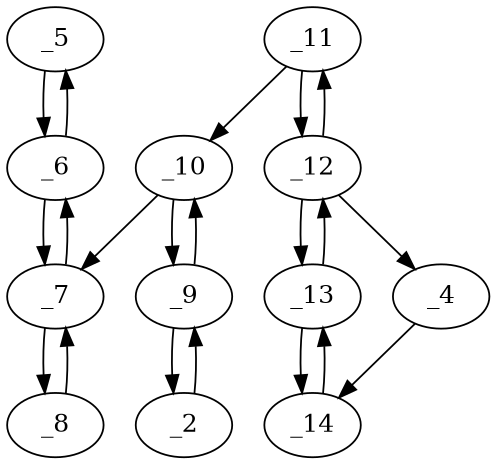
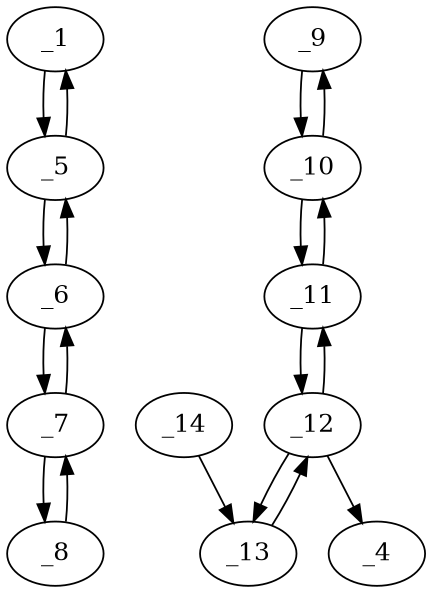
  digraph {
    edge [angle=2.782822 orient=0.640184]
+   _1 [x=143.000000 y=96.000000]
    _5 [x=158.000000 y=104.000000]
    _6 [x=175.000000 y=110.000000]
    _7 [x=187.000000 y=120.000000]
-   _2 [x=122.000000 y=105.000000]
    _9 [x=110.000000 y=115.000000]
    _10 [x=94.000000 y=121.000000]
    _11 [x=78.000000 y=127.000000]
    _8 [x=198.000000 y=132.000000]
    _4 [x=39.000000 y=169.000000]
    _14 [x=47.000000 y=155.000000]
    _13 [x=61.000000 y=147.000000]
    _12 [x=64.000000 y=134.000000]
+   _1 -> _5 [angle=0.489957 orient=0.470588]
+   _5 -> _1 [angle=-2.651635 orient=-0.470588]
    _5 -> _6 [angle=0.339293 orient=0.332820]
    _6 -> _5 [angle=-2.802300 orient=-0.332820]
    _6 -> _7 [angle=0.694738]
    _7 -> _6 [angle=-2.446854 orient=-0.640184]
    _7 -> _8 [angle=0.828849 orient=0.737154]
-   _2 -> _9 [angle=2.446854]
-   _9 -> _2 [angle=-0.694738 orient=-0.640184]
    _9 -> _10 [orient=0.351123]
    _10 -> _9 [angle=-0.358771 orient=-0.351123]
-   _10 -> _7 [orient=0.351123]
+   _10 -> _11 [orient=0.351123]
    _11 -> _10 [angle=-0.358771 orient=-0.351123]
    _11 -> _12 [angle=2.677945 orient=0.447214]
    _8 -> _7 [angle=-2.312744 orient=-0.737154]
-   _4 -> _14 [angle=-1.051650 orient=-0.868243]
    _14 -> _13 [angle=-0.519146 orient=-0.496139]
-   _13 -> _14 [angle=2.622447 orient=0.496139]
    _13 -> _12 [angle=-1.343997 orient=-0.974391]
    _12 -> _11 [angle=-0.463648 orient=-0.447214]
    _12 -> _4 [angle=2.089942 orient=0.868243]
    _12 -> _13 [angle=1.797595 orient=0.974391]
  }
